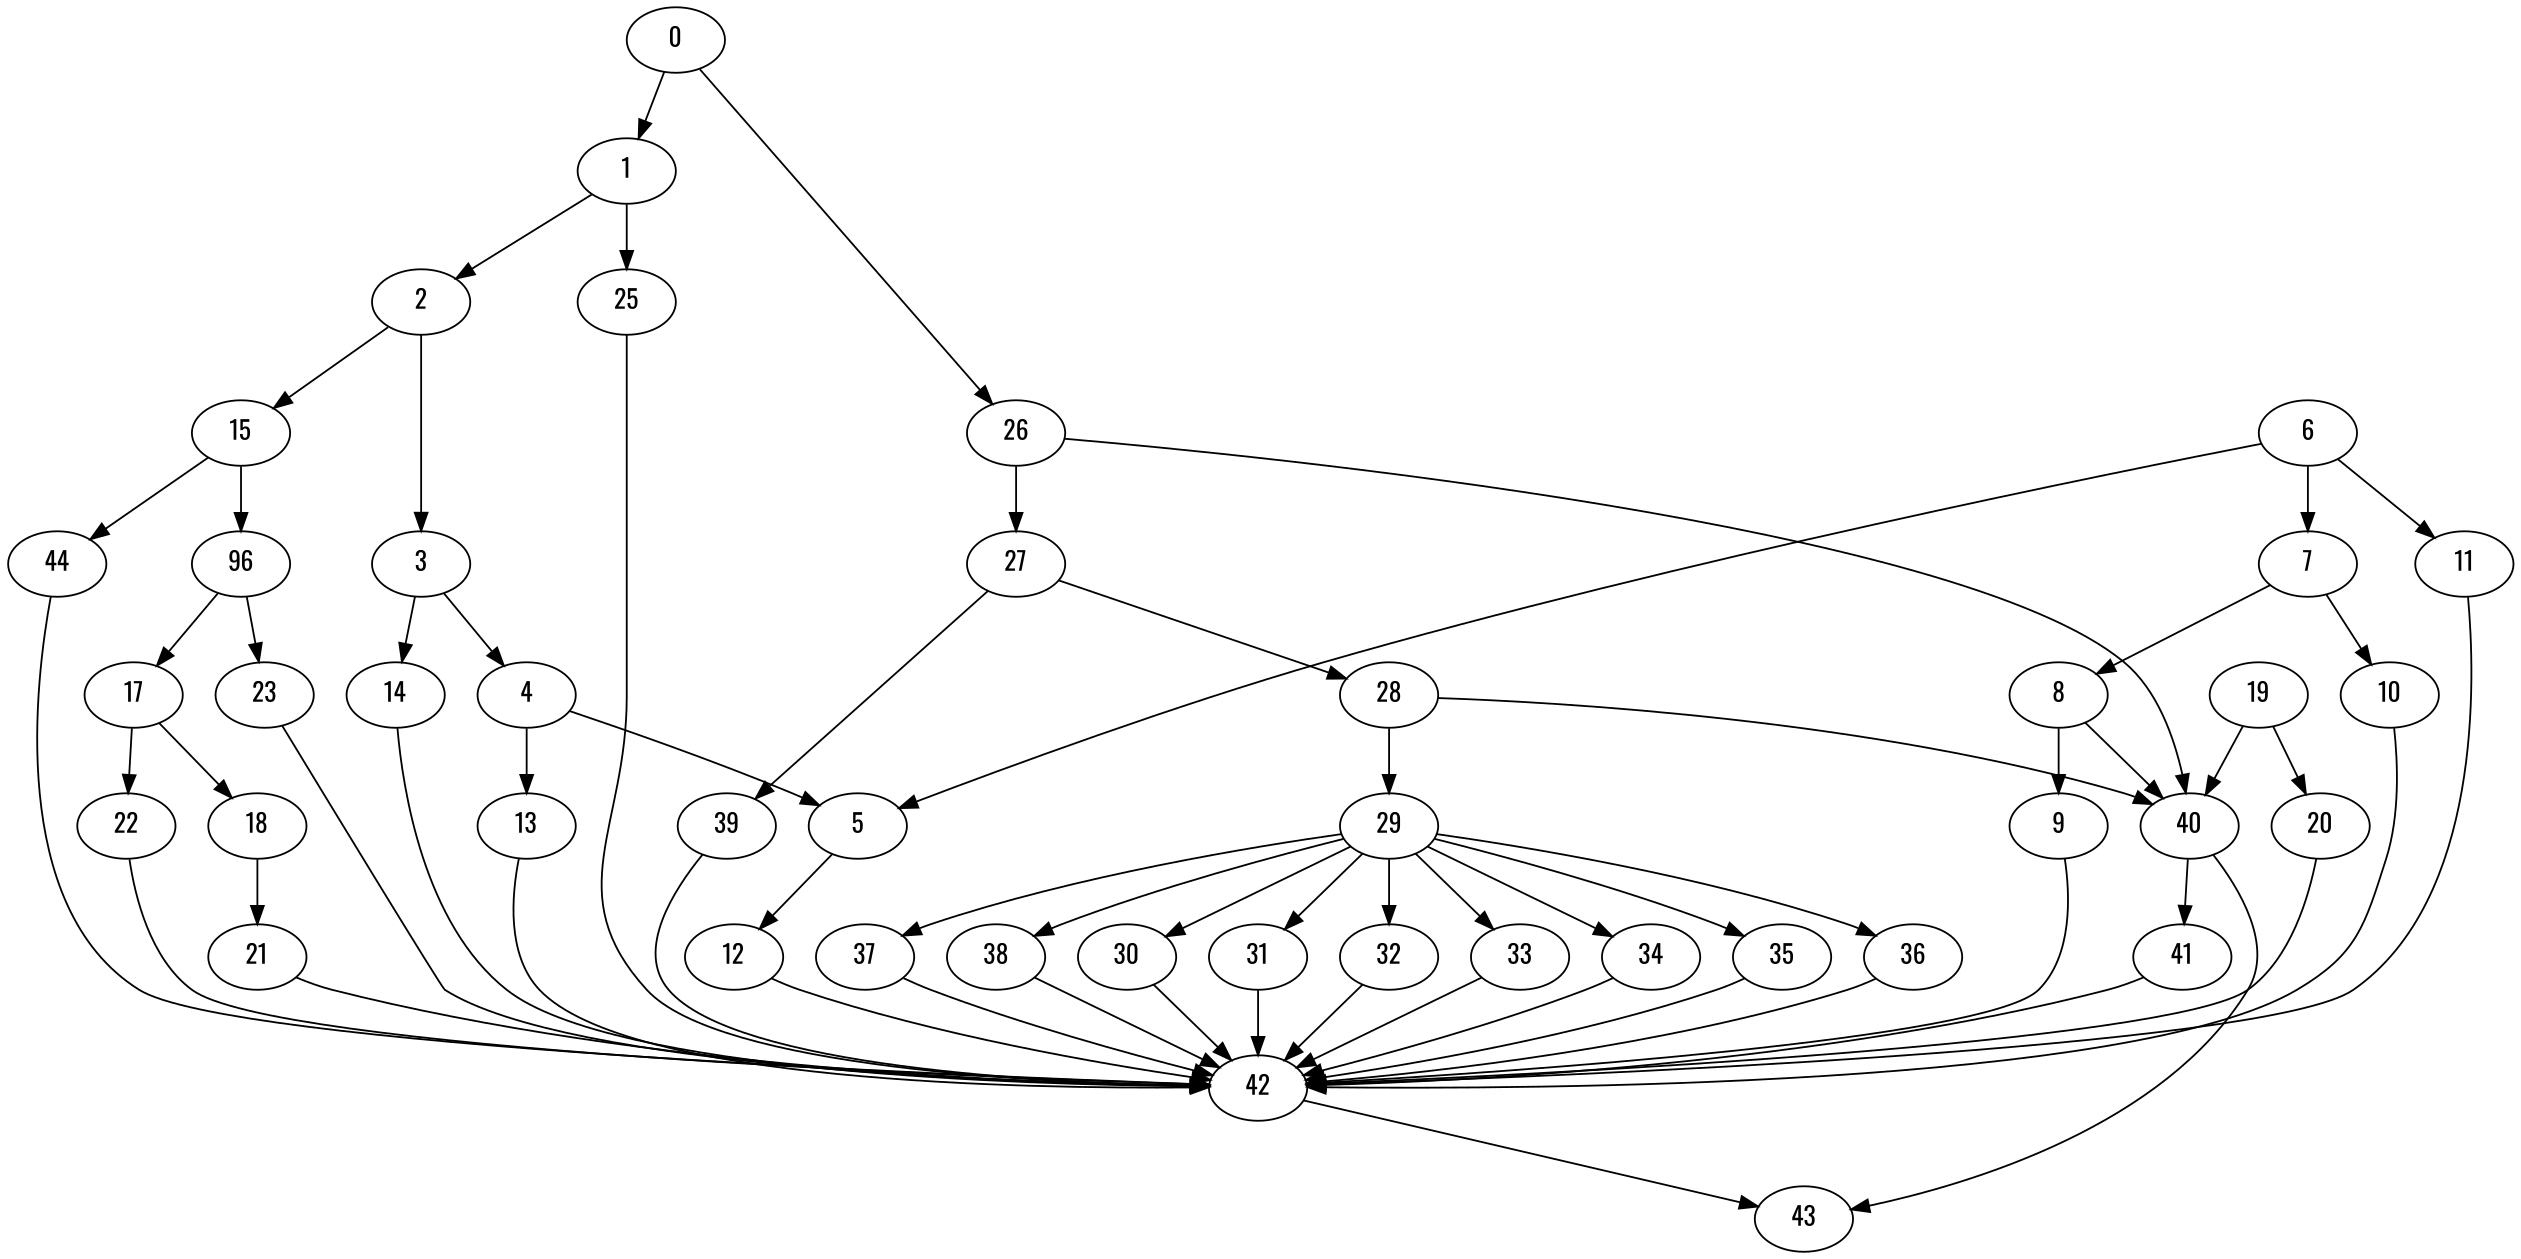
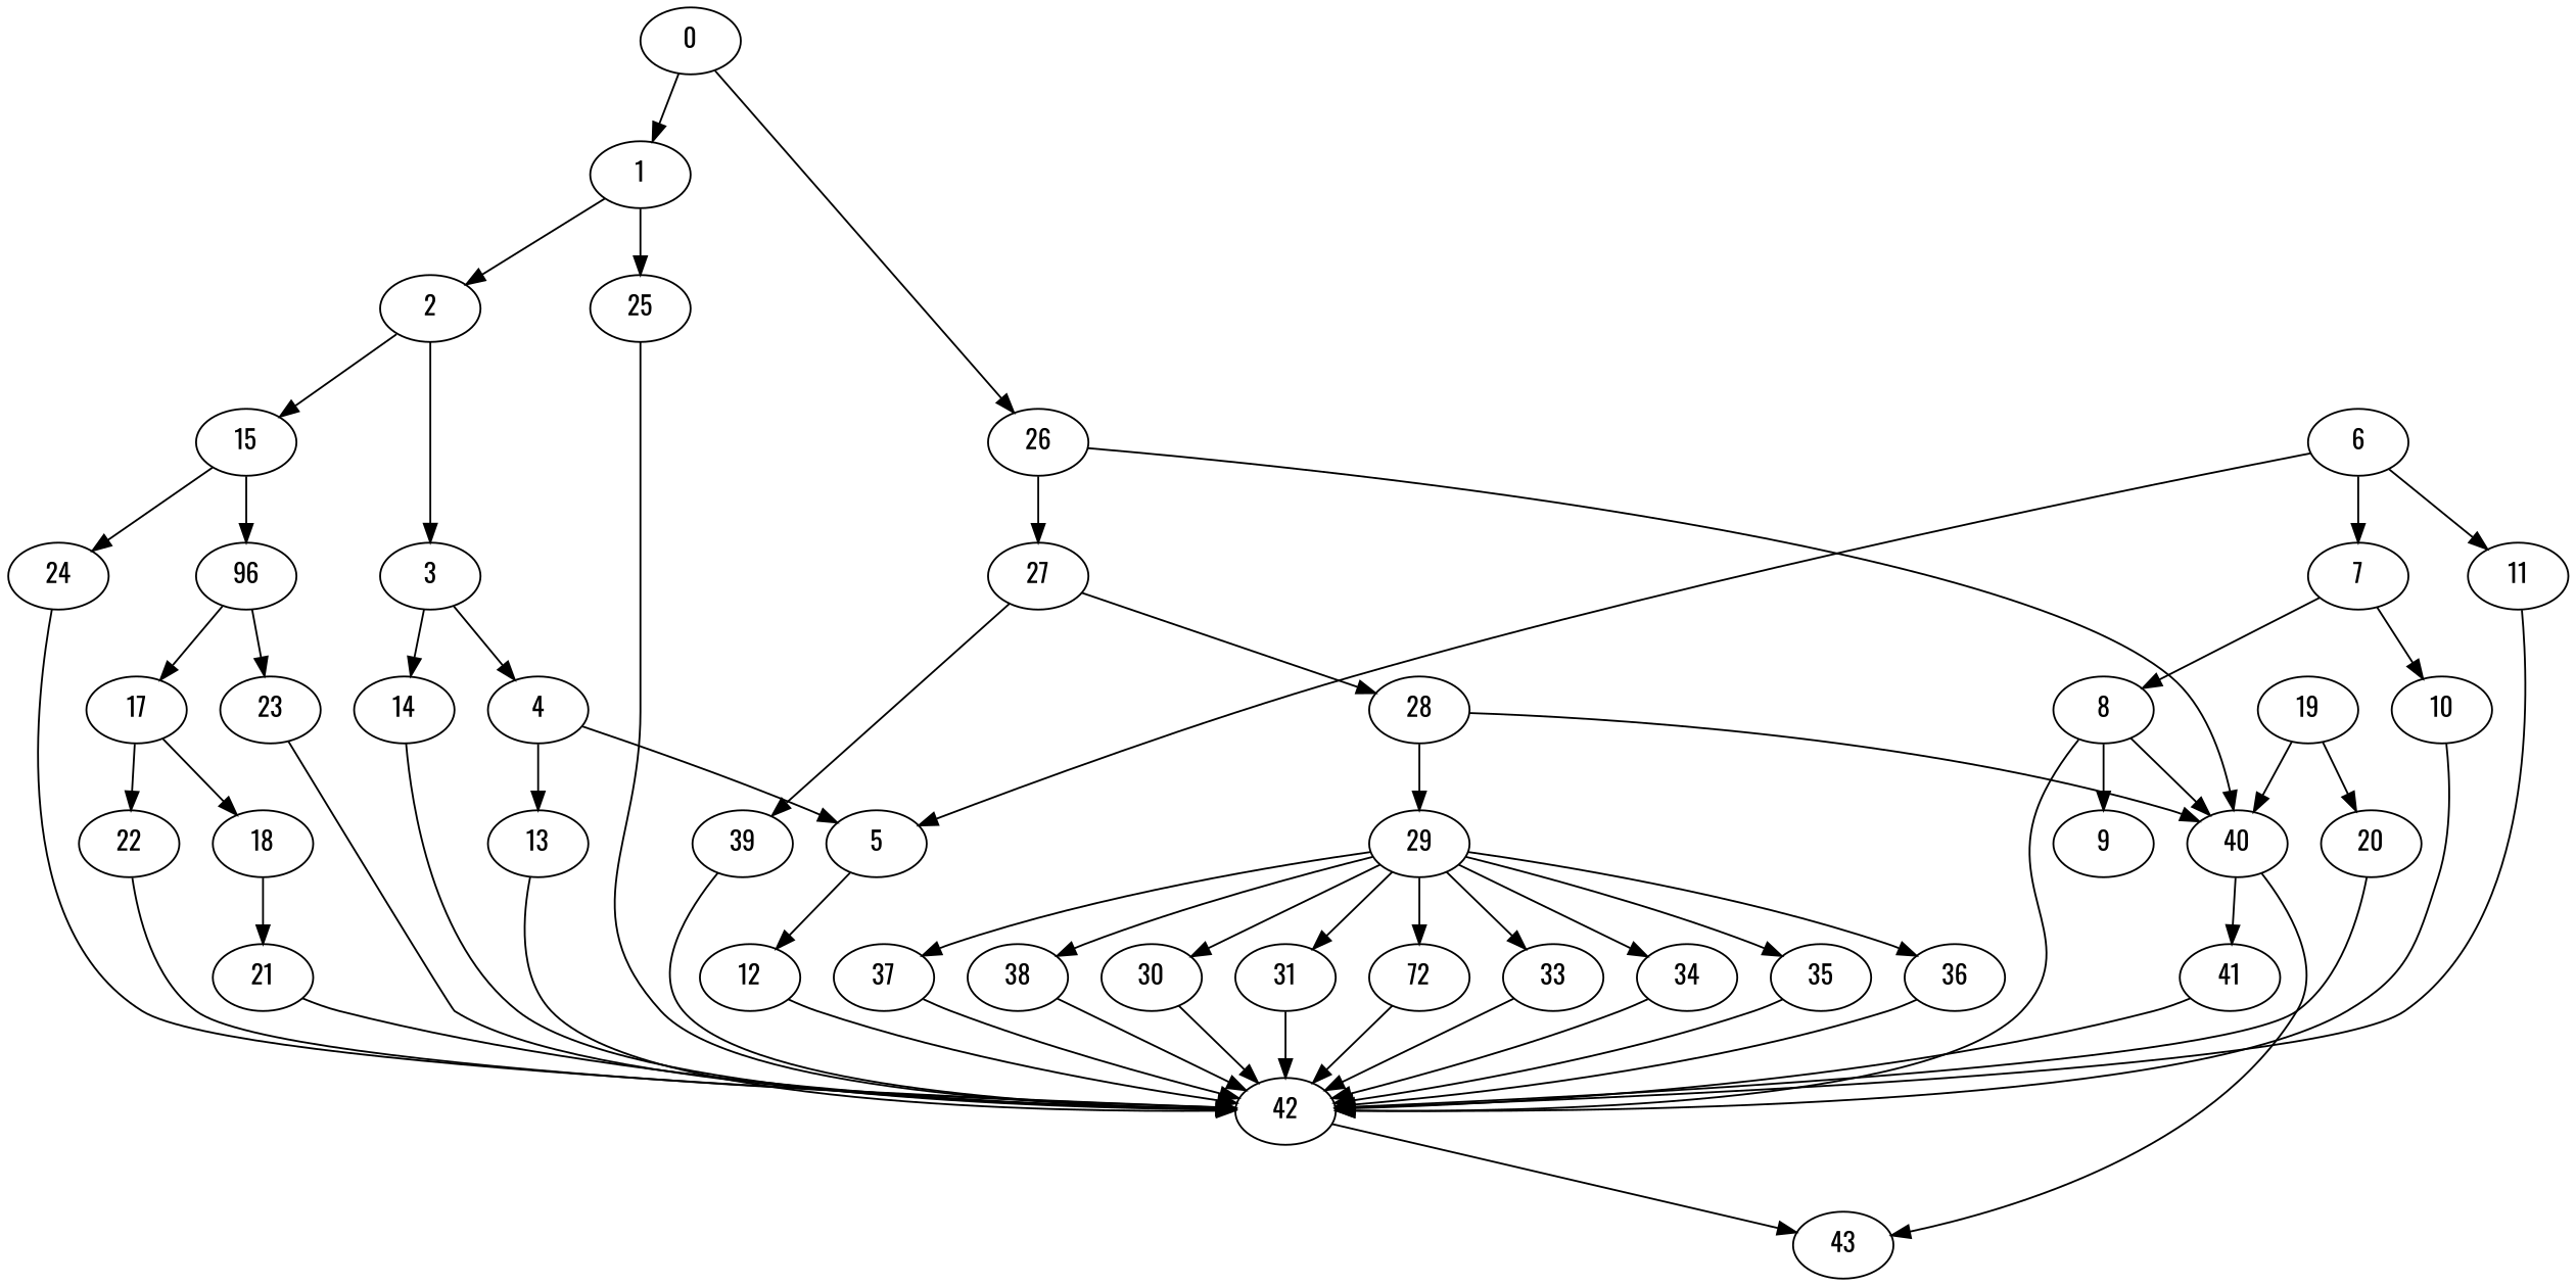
  digraph {
    fontname=Oswald
    node [fontname=Oswald]
    edge [fontname=Oswald]
    0
    1
    26
    2
    25
    40
    27
    3
    15
    42
    4
    14
    n13 [label=96]
-   24 [label=44]
+   24
    5
    13
    12
    6
    7
    11
    8
    10
    9
    41
    43
    17
    23
    18
    22
    21
    19
    20
    28
    39
    29
    30
    31
-   32
+   32 [label=72]
    33
    34
    35
    36
    37
    38
    0 -> 1
    0 -> 26
    1 -> 2
    1 -> 25
    26 -> 40
    26 -> 27
    2 -> 3
    2 -> 15
    25 -> 42
    40 -> 41
    40 -> 43
    27 -> 28
    27 -> 39
    3 -> 4
    3 -> 14
    15 -> n13
    15 -> 24
    42 -> 43
    4 -> 5
    4 -> 13
    14 -> 42
    n13 -> 17
    n13 -> 23
    24 -> 42
    5 -> 12
    13 -> 42
    12 -> 42
    6 -> 5
    6 -> 7
    6 -> 11
    7 -> 8
    7 -> 10
    11 -> 42
    8 -> 40
    8 -> 9
    10 -> 42
-   9 -> 42
+   8 -> 42
    41 -> 42
    17 -> 18
    17 -> 22
    23 -> 42
    18 -> 21
    22 -> 42
    21 -> 42
    19 -> 40
    19 -> 20
    20 -> 42
    28 -> 40
    28 -> 29
    39 -> 42
    29 -> 30
    29 -> 31
    29 -> 32
    29 -> 33
    29 -> 34
    29 -> 35
    29 -> 36
    29 -> 37
    29 -> 38
    30 -> 42
    31 -> 42
    32 -> 42
    33 -> 42
    34 -> 42
    35 -> 42
    36 -> 42
    37 -> 42
    38 -> 42
  }
